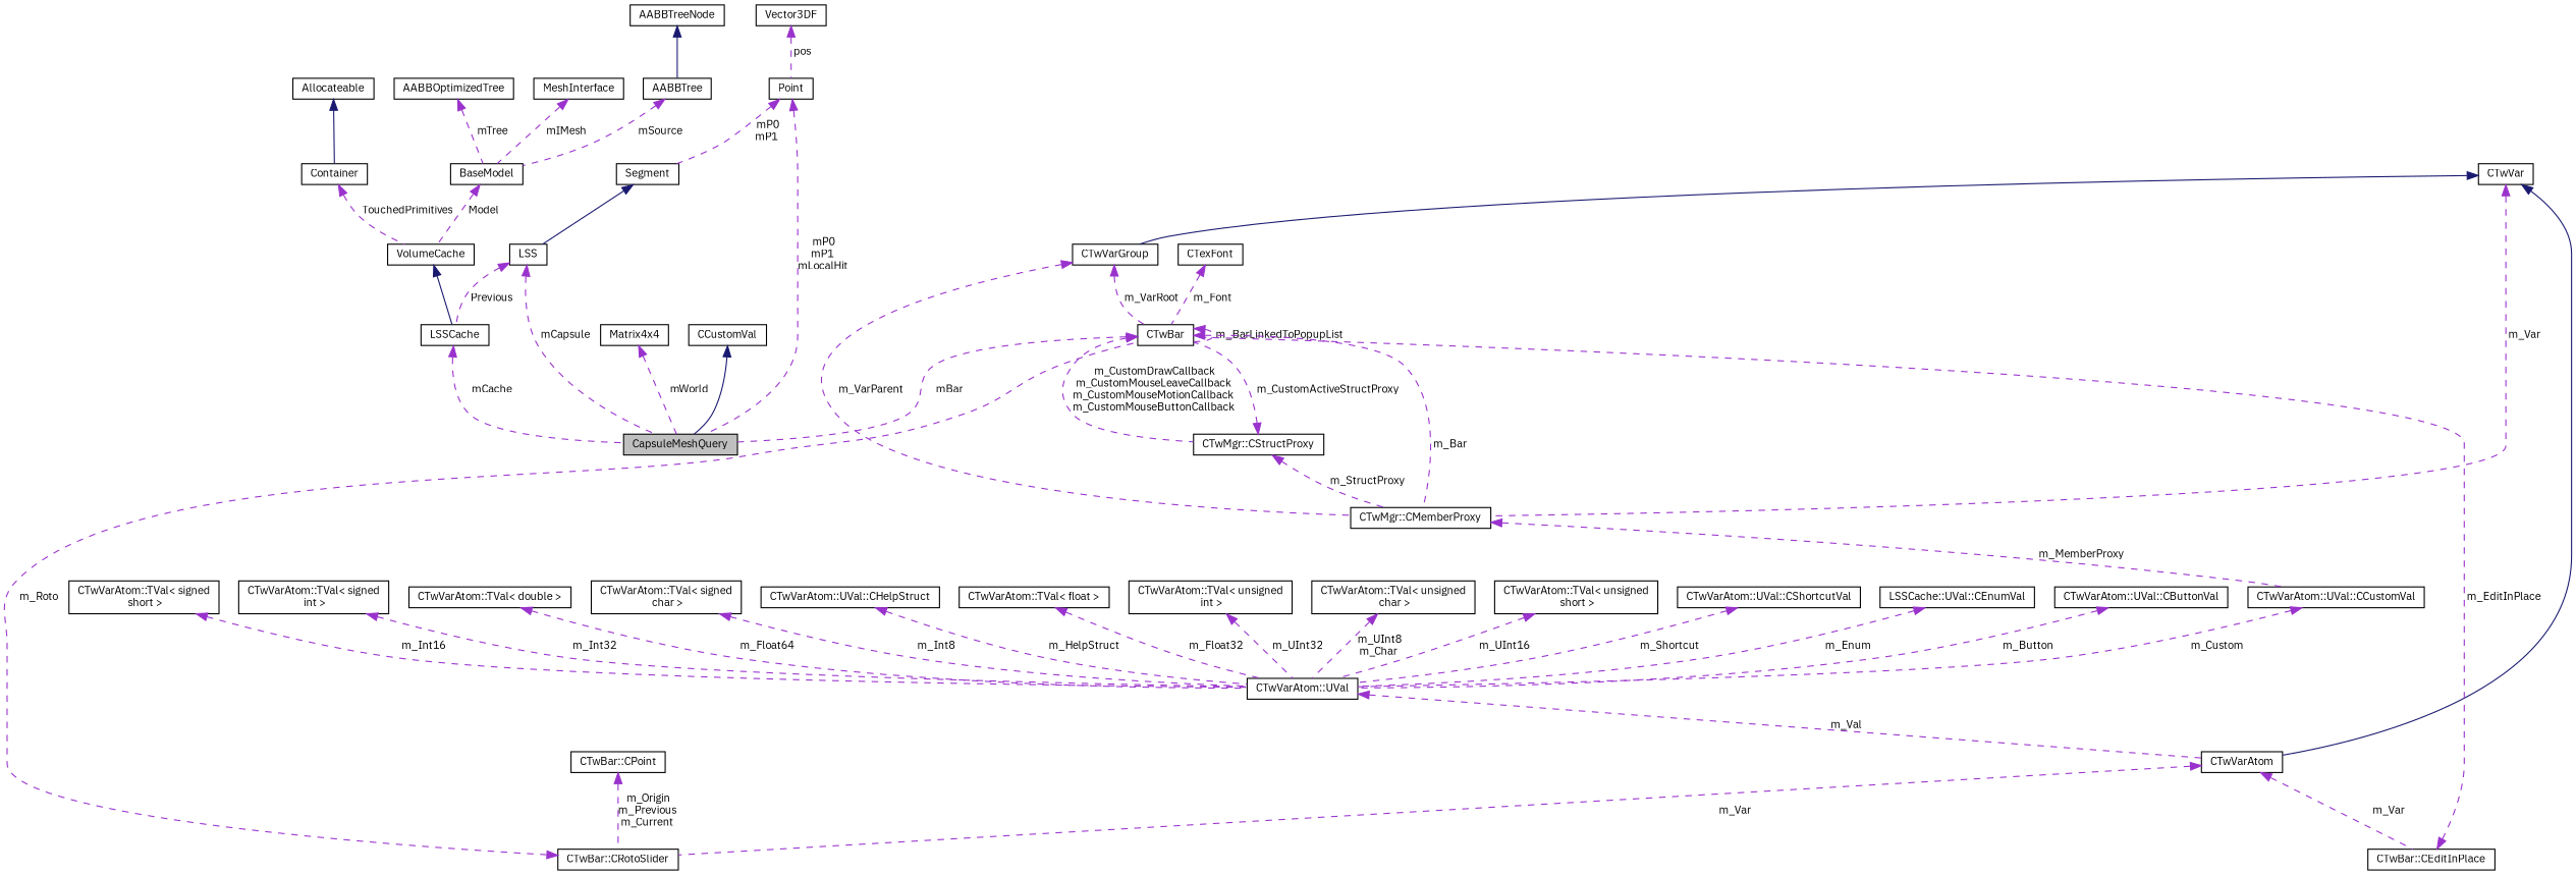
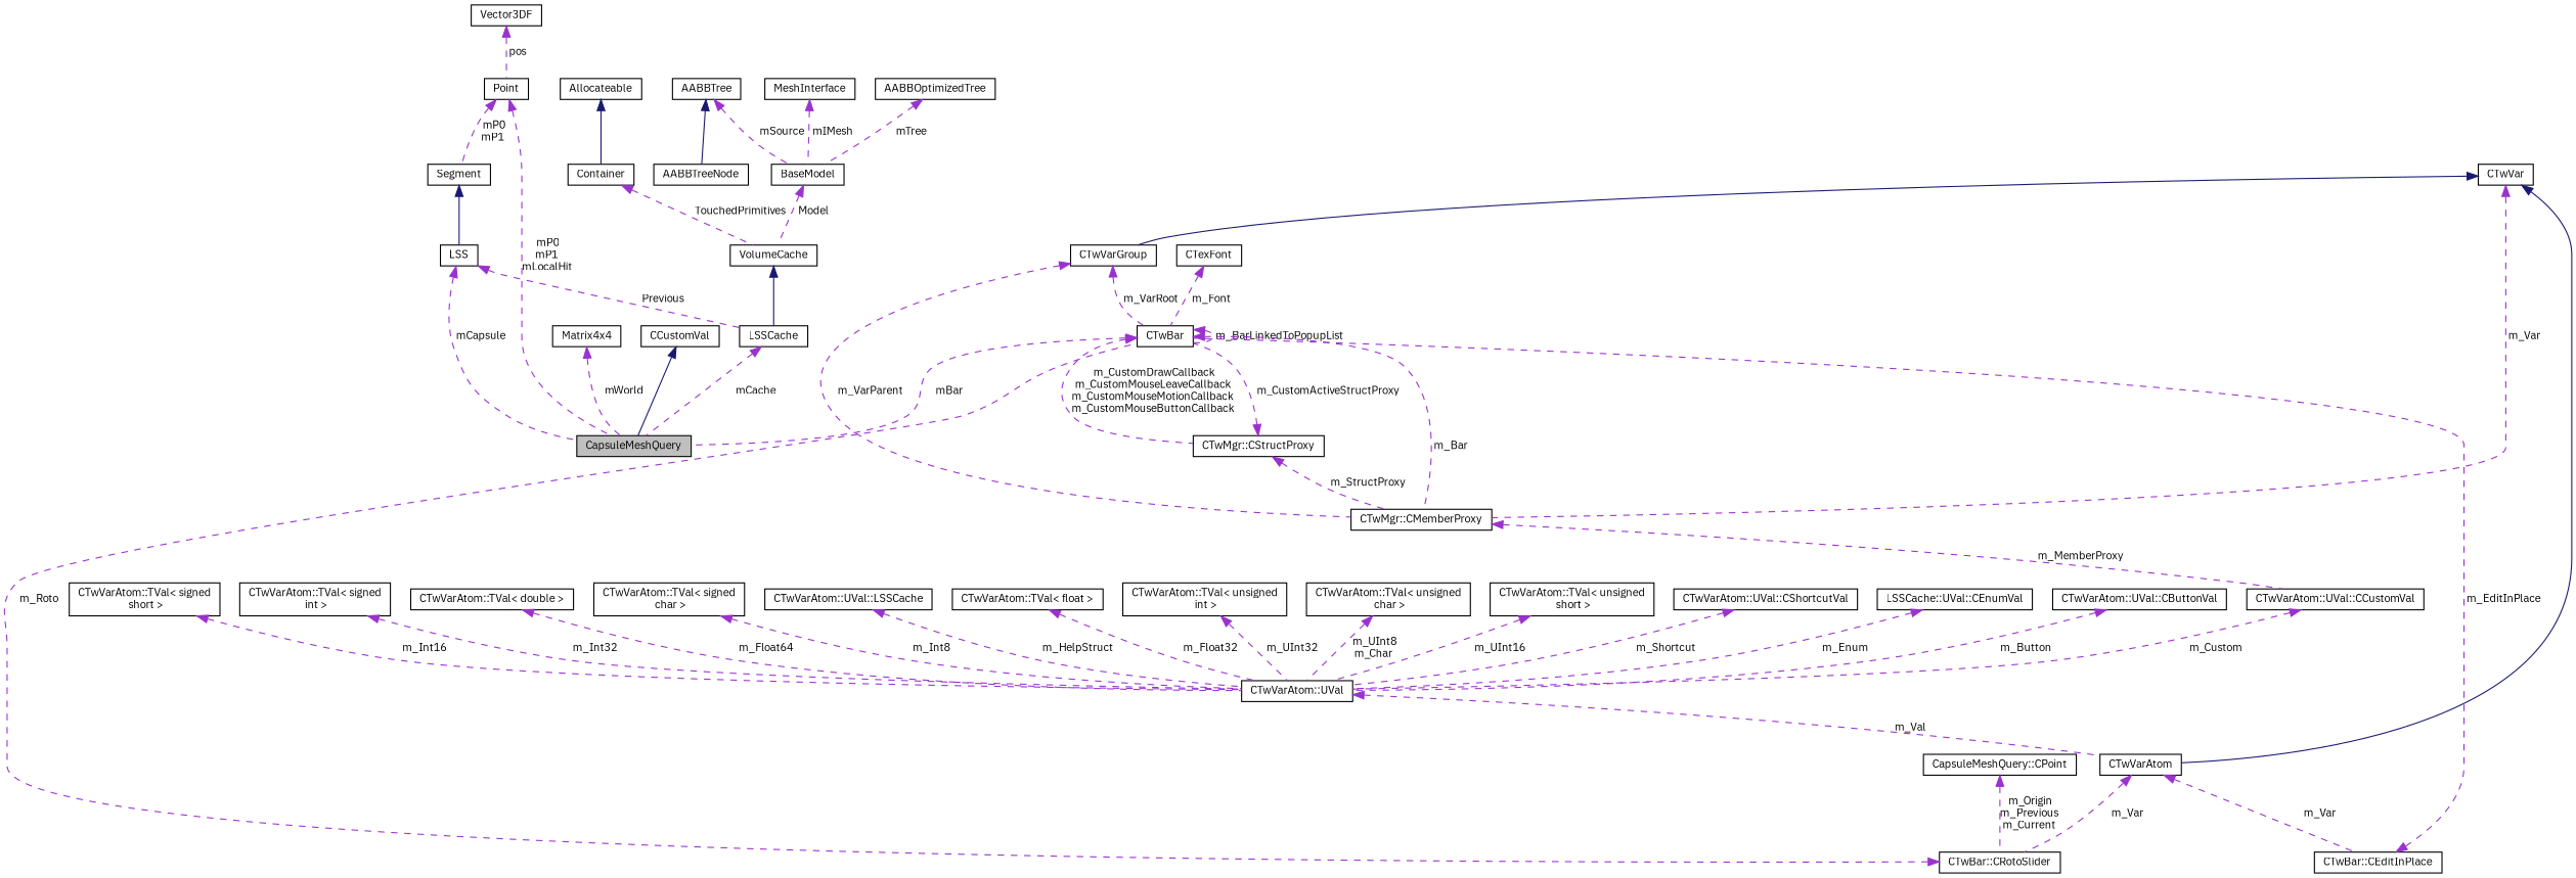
  digraph {
    fontname="IBM Plex Sans"
    rankdir=TB
    node [color=black fillcolor=white fontname="IBM Plex Sans" fontsize=10 shape=record style=filled]
    edge [color=darkorchid3 dir=back fontname="IBM Plex Sans" fontsize=10 labelfontname=Helvetica labelfontsize=10 style=dashed]
    n1 [fillcolor=grey75 fontcolor=black height=0.2 label=CapsuleMeshQuery width=0.4]
    n2 [height=0.2 label=CCustomVal width=0.4]
    n3 [height=0.2 label=LSSCache width=0.4]
    n4 [height=0.2 label=VolumeCache width=0.4]
    n5 [height=0.2 label=BaseModel width=0.4]
    n6 [height=0.2 label=AABBOptimizedTree width=0.4]
    n7 [height=0.2 label=MeshInterface width=0.4]
    n8 [height=0.2 label=AABBTree width=0.4]
    n9 [height=0.2 label=AABBTreeNode width=0.4]
    n10 [height=0.2 label=Container width=0.4]
    n11 [height=0.2 label=Allocateable width=0.4]
    n12 [height=0.2 label=LSS width=0.4]
    n13 [height=0.2 label=Segment width=0.4]
    n14 [height=0.2 label=Point width=0.4]
    n15 [height=0.2 label=Vector3DF width=0.4]
    n16 [height=0.2 label=Matrix4x4 width=0.4]
    n17 [height=0.2 label=CTwBar width=0.4]
    n18 [height=0.2 label="CTwMgr::CStructProxy" width=0.4]
    n19 [height=0.2 label="CTwMgr::CMemberProxy" width=0.4]
    n20 [height=0.2 label="CTwVarAtom::UVal::CCustomVal" width=0.4]
    n21 [height=0.2 label=CTwVarGroup width=0.4]
    n22 [height=0.2 label=CTwVar width=0.4]
    n23 [height=0.2 label=CTwVarAtom width=0.4]
    n24 [height=0.2 label="CTwBar::CEditInPlace" width=0.4]
    n25 [height=0.2 label="CTwBar::CRotoSlider" width=0.4]
    n26 [height=0.2 label=CTexFont width=0.4]
    n27 [height=0.2 label="CTwVarAtom::UVal" width=0.4]
    n28 [height=0.2 label="CTwVarAtom::TVal\< signed\l short \>" width=0.4]
    n29 [height=0.2 label="CTwVarAtom::TVal\< signed\l int \>" width=0.4]
    n30 [height=0.2 label="CTwVarAtom::TVal\< double \>" width=0.4]
    n31 [height=0.2 label="CTwVarAtom::TVal\< signed\l char \>" width=0.4]
-   n32 [height=0.2 label="CTwVarAtom::UVal::CHelpStruct" width=0.4]
+   n32 [height=0.2 label="CTwVarAtom::UVal::LSSCache" width=0.4]
    n33 [height=0.2 label="CTwVarAtom::TVal\< float \>" width=0.4]
    n34 [height=0.2 label="CTwVarAtom::TVal\< unsigned\l int \>" width=0.4]
    n35 [height=0.2 label="CTwVarAtom::TVal\< unsigned\l char \>" width=0.4]
    n36 [height=0.2 label="CTwVarAtom::TVal\< unsigned\l short \>" width=0.4]
    n37 [height=0.2 label="CTwVarAtom::UVal::CShortcutVal" width=0.4]
    n38 [height=0.2 label="LSSCache::UVal::CEnumVal" width=0.4]
    n39 [height=0.2 label="CTwVarAtom::UVal::CButtonVal" width=0.4]
-   n40 [height=0.2 label="CTwBar::CPoint" width=0.4]
+   n40 [height=0.2 label="CapsuleMeshQuery::CPoint" width=0.4]
    n2 -> n1 [color=midnightblue style=solid]
    n3 -> n1 [label=" mCache"]
    n4 -> n3 [color=midnightblue style=solid]
    n5 -> n4 [label=" Model"]
    n6 -> n5 [label=" mTree"]
    n7 -> n5 [label=" mIMesh"]
    n8 -> n5 [label=" mSource"]
-   n9 -> n8 [color=midnightblue style=solid]
+   n8 -> n9 [color=midnightblue style=solid]
    n10 -> n4 [label=" TouchedPrimitives"]
    n11 -> n10 [color=midnightblue style=solid]
    n12 -> n1 [label=" mCapsule"]
    n12 -> n3 [label=" Previous"]
    n13 -> n12 [color=midnightblue style=solid]
    n14 -> n1 [label=" mP0\nmP1\nmLocalHit"]
    n14 -> n13 [label=" mP0\nmP1"]
    n15 -> n14 [label=" pos"]
    n16 -> n1 [label=" mWorld"]
    n17 -> n1 [label=" mBar"]
    n17 -> n17 [label=" m_BarLinkedToPopupList"]
    n17 -> n18 [label=" m_CustomDrawCallback\nm_CustomMouseLeaveCallback\nm_CustomMouseMotionCallback\nm_CustomMouseButtonCallback"]
    n17 -> n19 [label=" m_Bar"]
    n18 -> n17 [label=" m_CustomActiveStructProxy"]
    n18 -> n19 [label=" m_StructProxy"]
    n19 -> n20 [label=" m_MemberProxy"]
    n20 -> n27 [label=" m_Custom"]
    n21 -> n17 [label=" m_VarRoot"]
    n21 -> n19 [label=" m_VarParent"]
    n22 -> n19 [label=" m_Var"]
    n22 -> n21 [color=midnightblue style=solid]
    n22 -> n23 [color=midnightblue style=solid]
    n23 -> n24 [label=" m_Var"]
    n23 -> n25 [label=" m_Var"]
    n24 -> n17 [label=" m_EditInPlace"]
    n25 -> n17 [label=" m_Roto"]
    n26 -> n17 [label=" m_Font"]
    n27 -> n23 [label=" m_Val"]
    n28 -> n27 [label=" m_Int16"]
    n29 -> n27 [label=" m_Int32"]
    n30 -> n27 [label=" m_Float64"]
    n31 -> n27 [label=" m_Int8"]
    n32 -> n27 [label=" m_HelpStruct"]
    n33 -> n27 [label=" m_Float32"]
    n34 -> n27 [label=" m_UInt32"]
    n35 -> n27 [label=" m_UInt8\nm_Char"]
    n36 -> n27 [label=" m_UInt16"]
    n37 -> n27 [label=" m_Shortcut"]
    n38 -> n27 [label=" m_Enum"]
    n39 -> n27 [label=" m_Button"]
    n40 -> n25 [label=" m_Origin\nm_Previous\nm_Current"]
  }
